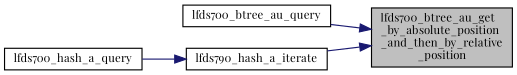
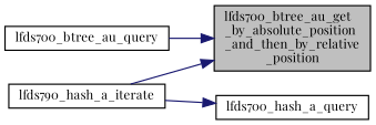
  digraph {
    fontname="Playfair Display"
    rankdir=RL
    node [color=black fillcolor=white fontname="Playfair Display" fontsize=10 shape=record style=filled]
    edge [color=midnightblue dir=back fontname="Playfair Display" fontsize=10 labelfontname=Helvetica labelfontsize=10 style=solid]
    n1 [fillcolor=grey75 fontcolor=black height=0.2 label="lfds700_btree_au_get\l_by_absolute_position\l_and_then_by_relative\l_position" width=0.4]
    n2 [height=0.2 label=lfds700_btree_au_query width=0.4]
    n3 [height=0.2 label=lfds790_hash_a_iterate width=0.4]
    n4 [height=0.2 label=lfds700_hash_a_query width=0.4]
    n1 -> n2
    n1 -> n3
-   n3 -> n4
+   n4 -> n3
  }
